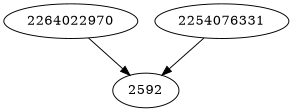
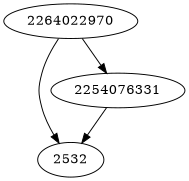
  strict digraph {
    n1 [label=2264022970]
-   2592
+   2592 [label=2532]
    2254076331
    n1 -> 2592
+   n1 -> 2254076331
    2254076331 -> 2592
  }
